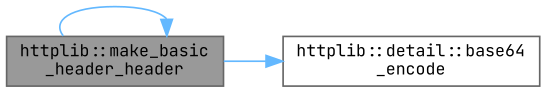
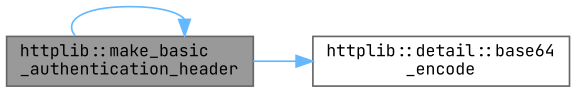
  digraph {
    rankdir=LR
    fontname="JetBrains Mono"
    node [fontname="JetBrains Mono" fontsize=10 shape=box style=filled]
    edge [color=steelblue1 fontname="JetBrains Mono" fontsize=10 labelfontname=Helvetica labelfontsize=10 style=solid]
-   n1 [color=gray40 fillcolor=grey60 fontcolor=black height=0.2 label="httplib::make_basic\l_header_header" width=0.4]
+   n1 [color=gray40 fillcolor=grey60 fontcolor=black height=0.2 label="httplib::make_basic\l_authentication_header" width=0.4]
    n2 [color=grey40 fillcolor=white height=0.2 label="httplib::detail::base64\l_encode" width=0.4]
    n1 -> n1
    n1 -> n2
  }
